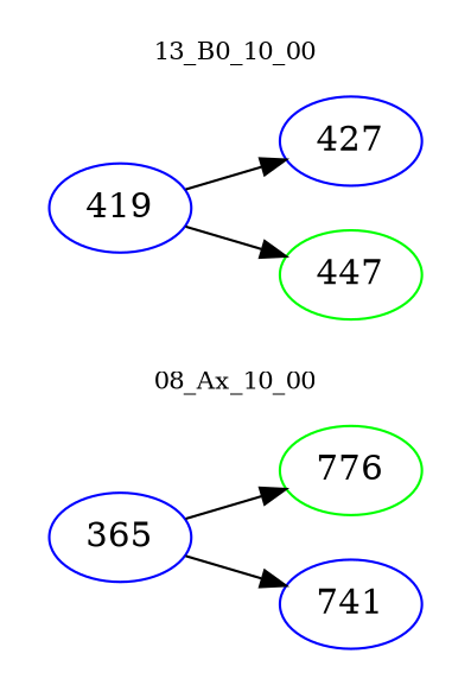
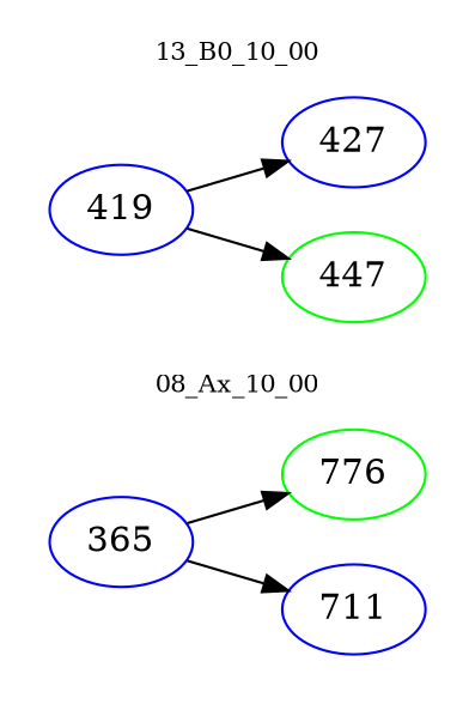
  digraph {
    rankdir=LR
    node [color=blue]
    edge [color=black]
    n1 [label=365]
-   n2 [label=741]
+   n2 [label=711]
    n3 [color=green label=776]
    n4 [label=419]
    n5 [color=green label=447]
    n6 [label=427]
    subgraph cluster_1 {
      color=white
      fontsize=10
      label="08_Ax_10_00"
      n1
      n2
      n3
    }
    subgraph cluster_2 {
      color=white
      fontsize=10
      label="13_B0_10_00"
      n4
      n5
      n6
    }
    n1 -> n2
    n1 -> n3
    n4 -> n5
    n4 -> n6
  }
